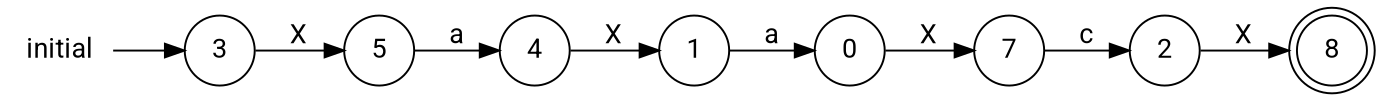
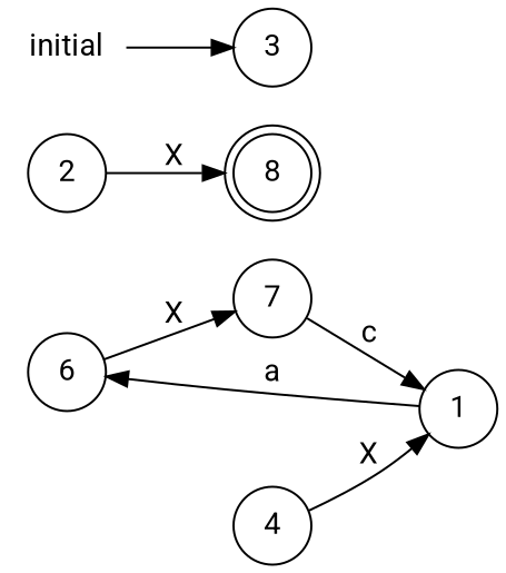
  digraph {
    fontname=Roboto
    rankdir=LR
    node [fontname=Roboto shape=circle]
    edge [fontname=Roboto]
-   0
+   0 [label=6]
    7
    2
    n4 [label=8 shape=doublecircle]
    1
    3
-   5
    4
    initial [shape=plaintext]
    0 -> 7 [label=X]
-   7 -> 2 [label=c]
+   7 -> 1 [label=c]
    2 -> n4 [label=X]
    1 -> 0 [label=a]
-   3 -> 5 [label=X]
-   5 -> 4 [label=a]
    4 -> 1 [label=X]
    initial -> 3
  }
